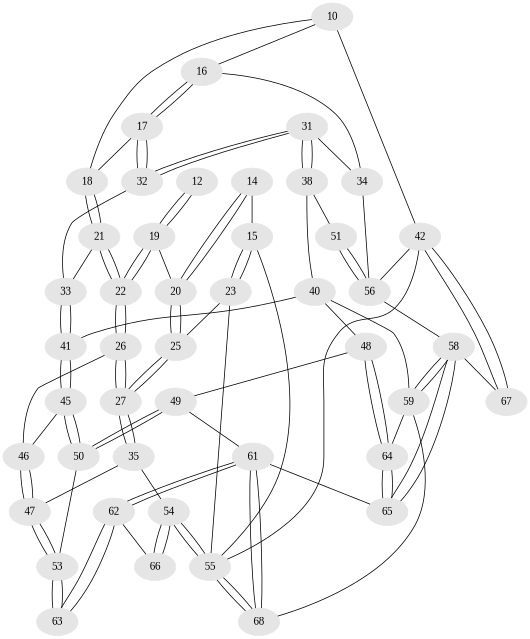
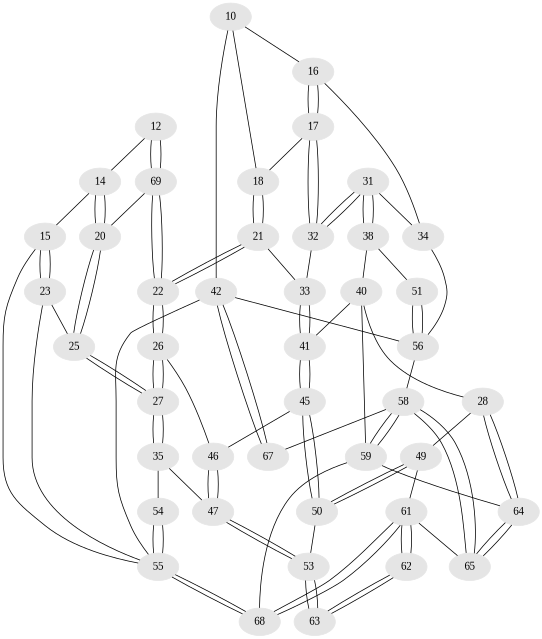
  graph {
    fontname="Liberation Serif"
    node [color=gray90 fontname="Liberation Serif" style=filled]
    edge [fontname="Liberation Serif"]
    10 [super="+7+9"]
    16
    18
    42 [super="+2"]
    14 [super="+11"]
    12
-   19
+   19 [label=69]
    15 [super="+13"]
    23
    55 [super="+3+24"]
    17
    34 [super="+30+29"]
    21
    56 [super="+43+44"]
    67
    20
    22
    25
    68
    32
    33
    26
    27
    41
    46
    35
    47
    54 [super="+37+36"]
    31
    38
    40 [super="+39"]
    51
    45
    58 [super="+57"]
    53 [super="+52"]
-   66
-   48
+   48 [label=28]
    59
    49
    64
    50
    63
    61 [super="+60"]
    65
    62
    10 -- 16
    10 -- 18
    10 -- 42 [weight=2]
    16 -- 17
    16 -- 17
    16 -- 34
    18 -- 21
    18 -- 21
    42 -- 55 [weight=2]
    42 -- 56
    42 -- 67
    42 -- 67
    14 -- 15
    14 -- 20
    14 -- 20
+   12 -- 14
    12 -- 19
    12 -- 19
    19 -- 20
    19 -- 22
    19 -- 22
    15 -- 23
    15 -- 23
    15 -- 55
    23 -- 55
    23 -- 25
    55 -- 68
    55 -- 68
    17 -- 18
    17 -- 32
    17 -- 32
    34 -- 56
    21 -- 22
    21 -- 22
    21 -- 33
    56 -- 58
    20 -- 25
    20 -- 25
    22 -- 26
    22 -- 26
    25 -- 27
    25 -- 27
    32 -- 33
    33 -- 41
    33 -- 41
    26 -- 27
    26 -- 27
    26 -- 46
    27 -- 35
    27 -- 35
    41 -- 45
    41 -- 45
    46 -- 47
    46 -- 47
    35 -- 47
    35 -- 54
    47 -- 53
    47 -- 53
    54 -- 55 [weight=2]
    54 -- 55
-   54 -- 66 [weight=2]
-   54 -- 66
    31 -- 34
    31 -- 32
    31 -- 32
    31 -- 38
    31 -- 38
    38 -- 40
    38 -- 51
    40 -- 41
    40 -- 48
    40 -- 59
    51 -- 56 [weight=2]
    51 -- 56
    45 -- 46
    45 -- 50
    45 -- 50
    58 -- 67
    58 -- 59
    58 -- 59
    58 -- 65
    58 -- 65
    53 -- 63 [weight=2]
    53 -- 63
    48 -- 49
    48 -- 64
    48 -- 64
    59 -- 68
    59 -- 64
    49 -- 50
    49 -- 50
    49 -- 61
    64 -- 65
    64 -- 65
    50 -- 53
    61 -- 68
    61 -- 68
    61 -- 65
    61 -- 62
    61 -- 62
-   62 -- 66
    62 -- 63
    62 -- 63
  }
